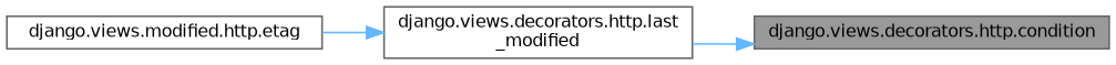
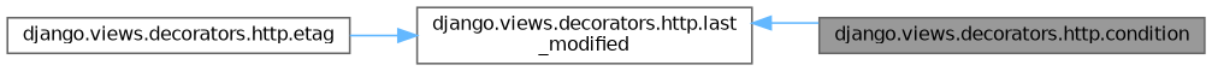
  digraph {
    rankdir=RL
    node [color=grey40 fillcolor=white fontname=Helvetica fontsize=10 shape=box style=filled]
    edge [color=steelblue1 dir=back fontname=Helvetica fontsize=10 labelfontname=Helvetica labelfontsize=10 style=solid]
    n1 [color=gray40 fillcolor=grey60 fontcolor=black height=0.2 label="django.views.decorators.http.condition" width=0.4]
    n2 [height=0.2 label="django.views.decorators.http.last\l_modified" width=0.4]
-   n3 [height=0.2 label="django.views.modified.http.etag" width=0.4]
-   n1 -> n2
+   n3 [height=0.2 label="django.views.decorators.http.etag" width=0.4]
+   n2 -> n1
    n2 -> n3
  }
